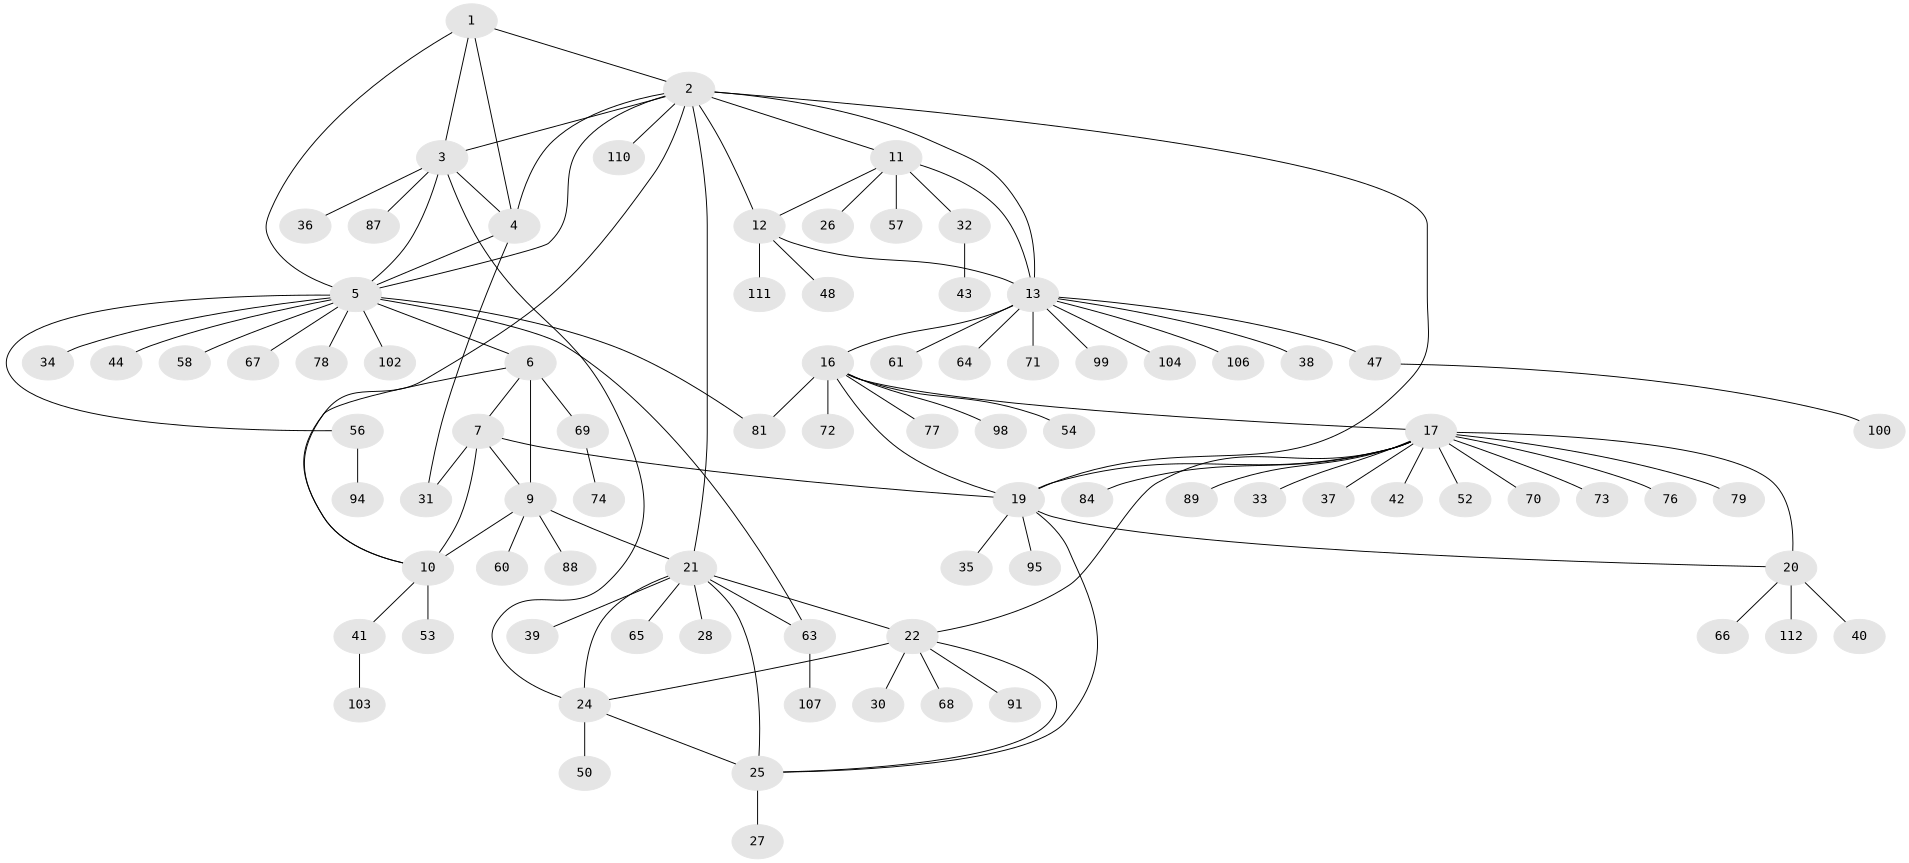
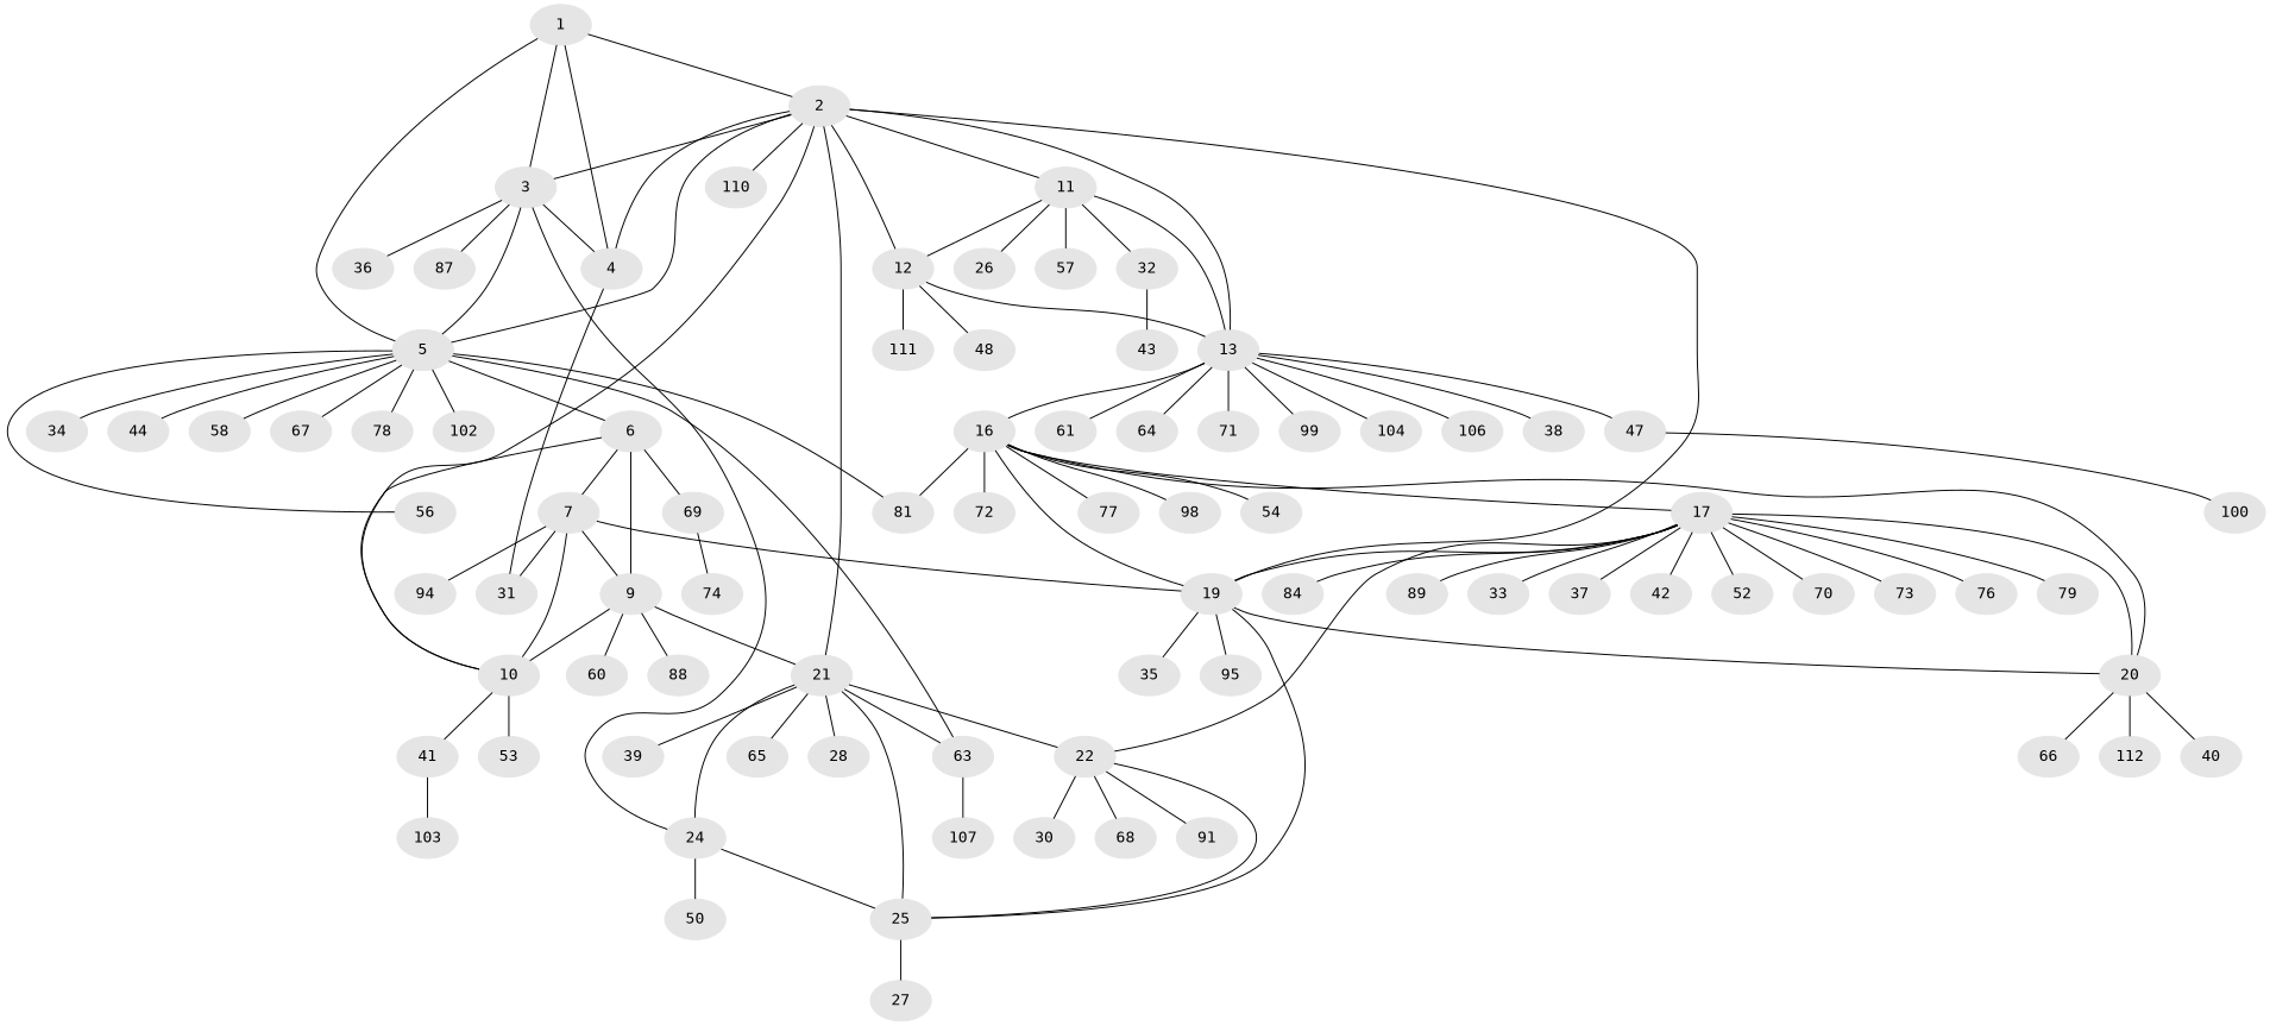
  graph {
    fontname="DejaVu Sans Mono"
    node [color=gray90 fontname="DejaVu Sans Mono" style=filled]
    edge [fontname="DejaVu Sans Mono"]
    1 [super="+105"]
    2 [super="+15"]
    3 [super="+96"]
    4 [super="+86"]
    5 [super="+101"]
    10 [super="+85"]
    11 [super="+83"]
    12
    13 [super="+14"]
    n10 [label=19 super="+62"]
    21 [super="+23"]
    110
    24 [super="+80"]
    36
    87
    31
    6 [super="+55"]
    34 [super="+59"]
    44 [super="+51"]
    56 [super="+92"]
    58
    63 [super="+108"]
    67
    78
    81
    102
    41 [super="+46"]
    53 [super="+109"]
    26
    32
    57
    48
    111
    16 [super="+29"]
    38
    47
    61
    64
    71
    99
    104
    106
    20 [super="+45"]
    25 [super="+97"]
    35
    n46 [label=95]
    22 [super="+49"]
    28
    39
    65
    50
    7 [super="+8"]
    9 [super="+93"]
    69
    107
    94
    60
    88
    74 [super="+95"]
    103
    43
    17 [super="+19"]
    54
    72
    77
    98
    100
    33
    37
    42
    52
    70 [super="+82"]
    73
    76
    79
    84
    89
    40 [super="+90"]
    66
    112
    30
    68
    91
    27
    1 -- 2
    1 -- 3
    1 -- 4
    1 -- 5
    2 -- 3
    2 -- 4
    2 -- 5
    2 -- 10
    2 -- 11
    2 -- 12
    2 -- 13 [weight=2]
    2 -- n10
    2 -- 21
    2 -- 110
    3 -- 4
    3 -- 5
    3 -- 24
    3 -- 36
    3 -- 87
-   4 -- 5
    4 -- 31
    5 -- 6
    5 -- 34
    5 -- 44
    5 -- 56
    5 -- 58
    5 -- 63
    5 -- 67
    5 -- 78
    5 -- 81
    5 -- 102
    10 -- 41
    10 -- 53
    11 -- 12
    11 -- 13 [weight=2]
    11 -- 26
    11 -- 32
    11 -- 57
    12 -- 13 [weight=2]
    12 -- 48
    12 -- 111
    13 -- 16
    13 -- 38
    13 -- 47
    13 -- 61
    13 -- 64
    13 -- 71
    13 -- 99
    13 -- 104
    13 -- 106
    n10 -- 20
    n10 -- 25
    n10 -- 35
    n10 -- n46
    21 -- 24 [weight=2]
    21 -- 63
    21 -- 25 [weight=2]
    21 -- 22 [weight=2]
    21 -- 28
    21 -- 39
    21 -- 65
    24 -- 25
    24 -- 50
    6 -- 10
    6 -- 7 [weight=2]
    6 -- 9
    6 -- 69
    63 -- 107
    41 -- 103
    32 -- 43
    16 -- n10
    16 -- 81
+   16 -- 20
    16 -- 17 [weight=2]
    16 -- 54
    16 -- 72
    16 -- 77
    16 -- 98
    47 -- 100
    20 -- 40
    20 -- 66
    20 -- 112
    25 -- 27
-   22 -- 24
    22 -- 25
    22 -- 30
    22 -- 68
    22 -- 91
    7 -- 10 [weight=2]
    7 -- n10
    7 -- 31
    7 -- 9 [weight=2]
-   56 -- 94
+   7 -- 94
    9 -- 10
    9 -- 21
    9 -- 60
    9 -- 88
    69 -- 74
    17 -- n10 [weight=2]
    17 -- 20 [weight=2]
    17 -- 22
    17 -- 33
    17 -- 37
    17 -- 42
    17 -- 52
    17 -- 70
    17 -- 73
    17 -- 76
    17 -- 79
    17 -- 84
    17 -- 89
  }
